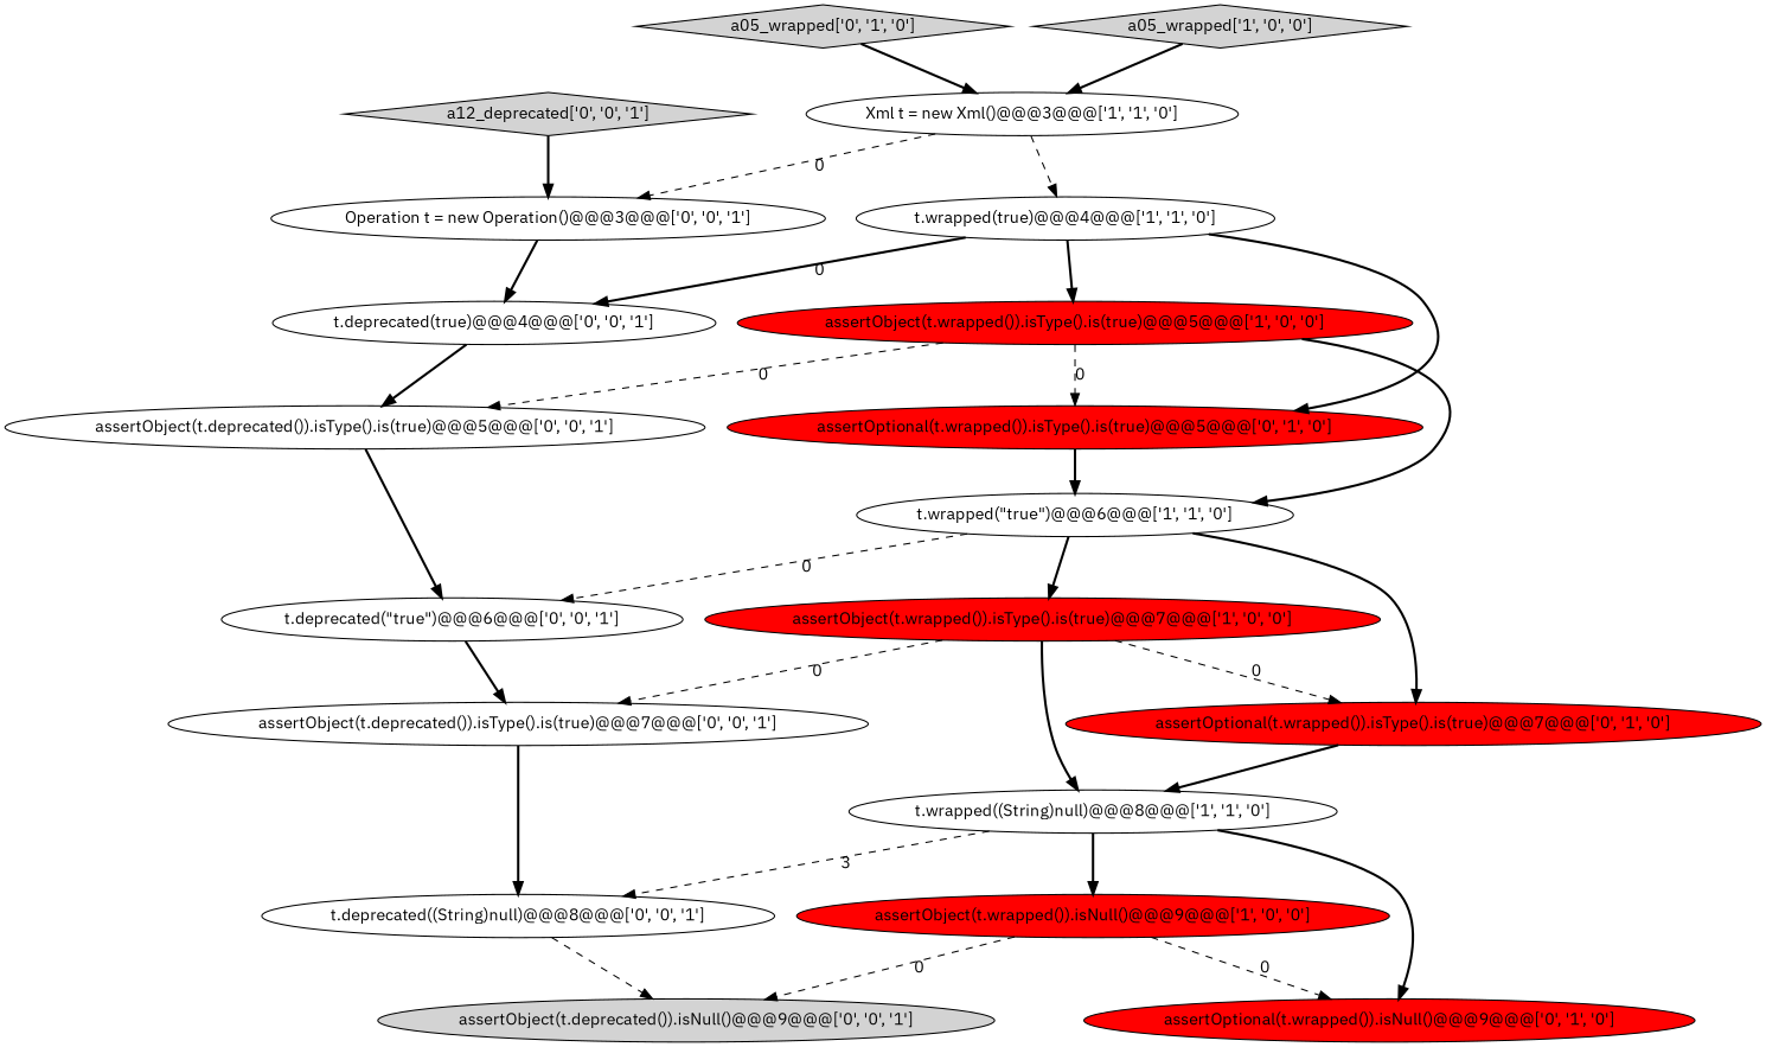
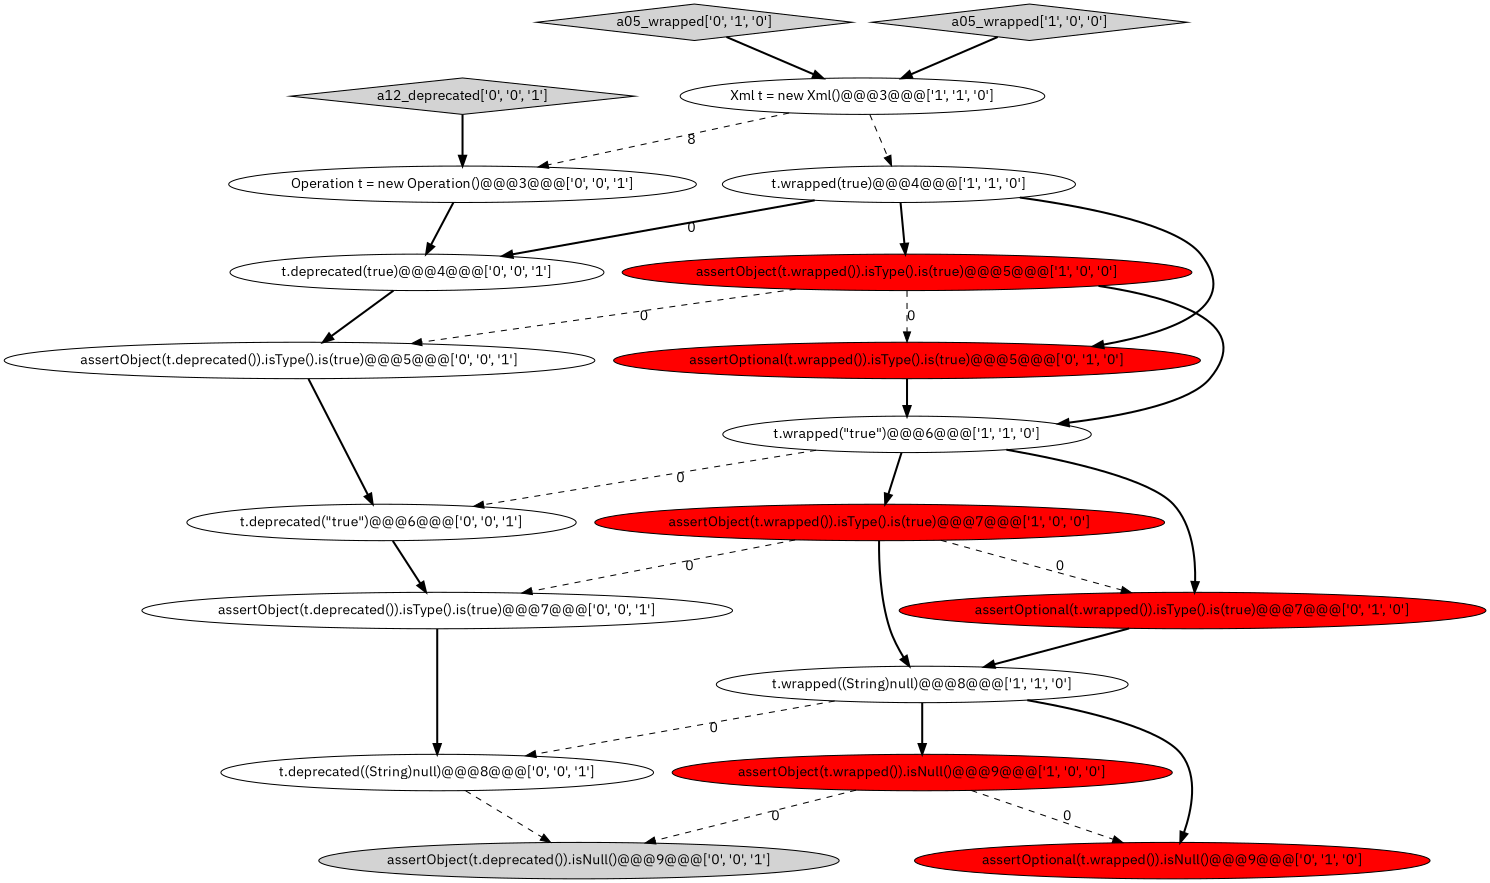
  digraph {
    fontname="IBM Plex Sans"
    node [fillcolor=white fontname="IBM Plex Sans" shape=ellipse style=filled]
    edge [fontname="IBM Plex Sans" style=bold]
    n1 [fillcolor=red label="assertOptional(t.wrapped()).isType().is(true)@@@5@@@['0', '1', '0']"]
    n2 [label="t.wrapped(\"true\")@@@6@@@['1', '1', '0']"]
    n3 [fillcolor=red label="assertObject(t.wrapped()).isType().is(true)@@@7@@@['1', '0', '0']"]
    n4 [fillcolor=red label="assertOptional(t.wrapped()).isType().is(true)@@@7@@@['0', '1', '0']"]
    n5 [label="t.deprecated(\"true\")@@@6@@@['0', '0', '1']"]
    n6 [label="t.deprecated(true)@@@4@@@['0', '0', '1']"]
    n7 [label="assertObject(t.deprecated()).isType().is(true)@@@5@@@['0', '0', '1']"]
    n8 [label="assertObject(t.deprecated()).isType().is(true)@@@7@@@['0', '0', '1']"]
    n9 [label="t.wrapped((String)null)@@@8@@@['1', '1', '0']"]
    n10 [label="t.deprecated((String)null)@@@8@@@['0', '0', '1']"]
    n11 [fillcolor=lightgray label="assertObject(t.deprecated()).isNull()@@@9@@@['0', '0', '1']"]
    n12 [fillcolor=red label="assertObject(t.wrapped()).isType().is(true)@@@5@@@['1', '0', '0']"]
    n13 [label="Operation t = new Operation()@@@3@@@['0', '0', '1']"]
    n14 [fillcolor=red label="assertObject(t.wrapped()).isNull()@@@9@@@['1', '0', '0']"]
    n15 [fillcolor=red label="assertOptional(t.wrapped()).isNull()@@@9@@@['0', '1', '0']"]
    n16 [fillcolor=lightgray label="a05_wrapped['0', '1', '0']" shape=diamond]
    n17 [label="Xml t = new Xml()@@@3@@@['1', '1', '0']"]
    n18 [label="t.wrapped(true)@@@4@@@['1', '1', '0']"]
    n19 [fillcolor=lightgray label="a12_deprecated['0', '0', '1']" shape=diamond]
    n20 [fillcolor=lightgray label="a05_wrapped['1', '0', '0']" shape=diamond]
    n1 -> n2
    n2 -> n3
    n2 -> n4
    n2 -> n5 [label=0 style=dashed]
    n3 -> n4 [label=0 style=dashed]
    n3 -> n8 [label=0 style=dashed]
    n3 -> n9
    n4 -> n9
    n5 -> n8
    n6 -> n7
    n7 -> n5
    n8 -> n10
-   n9 -> n10 [label=3 style=dashed]
+   n9 -> n10 [label=0 style=dashed]
    n9 -> n14
    n9 -> n15
    n10 -> n11 [style=dashed]
    n12 -> n1 [label=0 style=dashed]
    n12 -> n2
    n12 -> n7 [label=0 style=dashed]
    n13 -> n6
    n14 -> n11 [label=0 style=dashed]
    n14 -> n15 [label=0 style=dashed]
    n16 -> n17
-   n17 -> n13 [label=0 style=dashed]
+   n17 -> n13 [label=8 style=dashed]
    n17 -> n18 [style=dashed]
    n18 -> n1
    n18 -> n6 [label=0]
    n18 -> n12
    n19 -> n13
    n20 -> n17
  }
